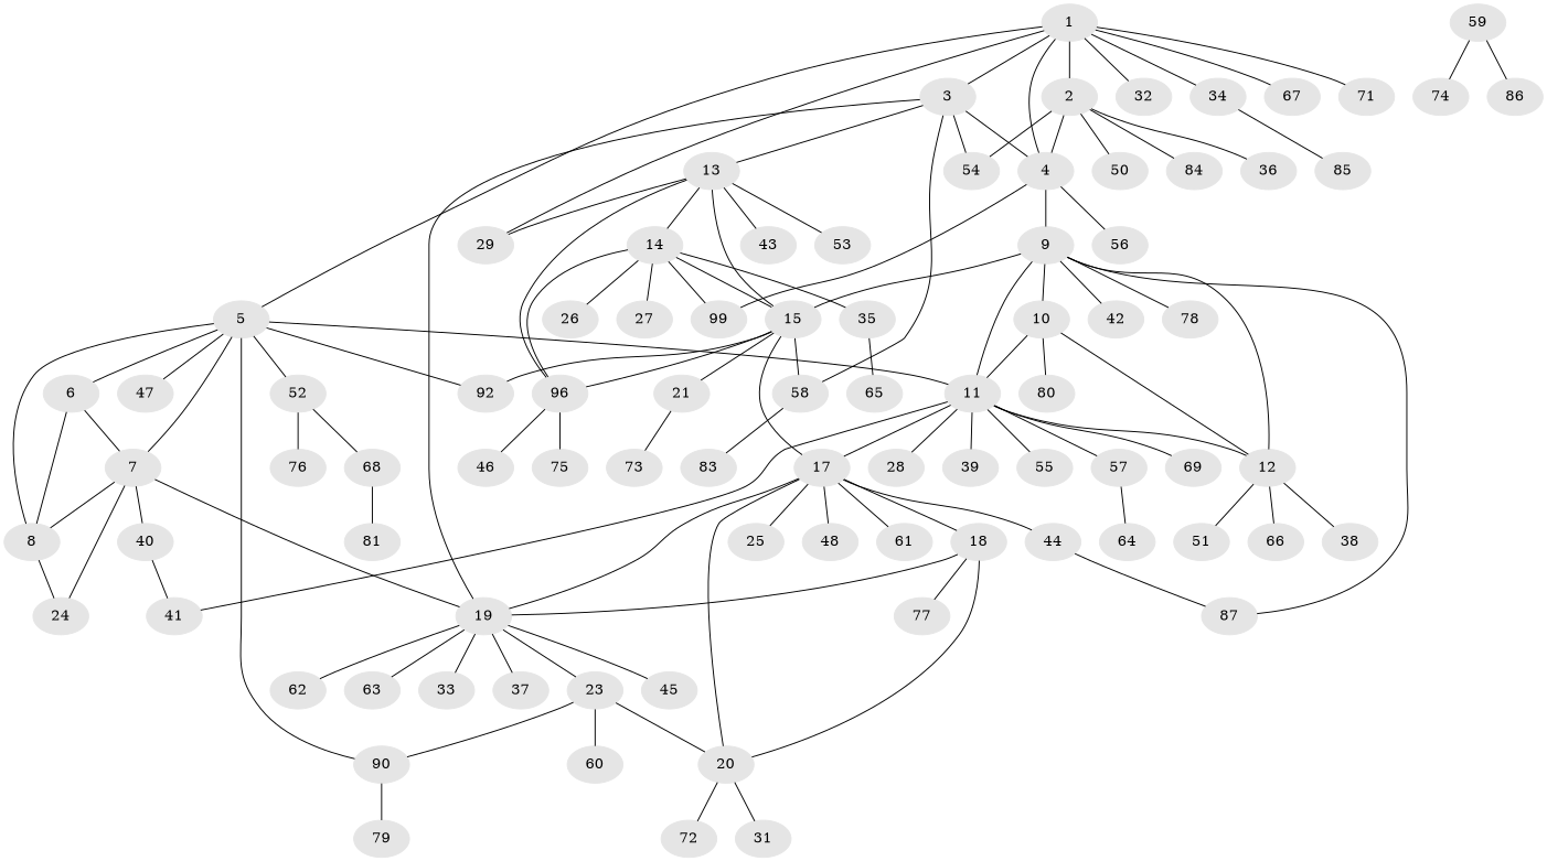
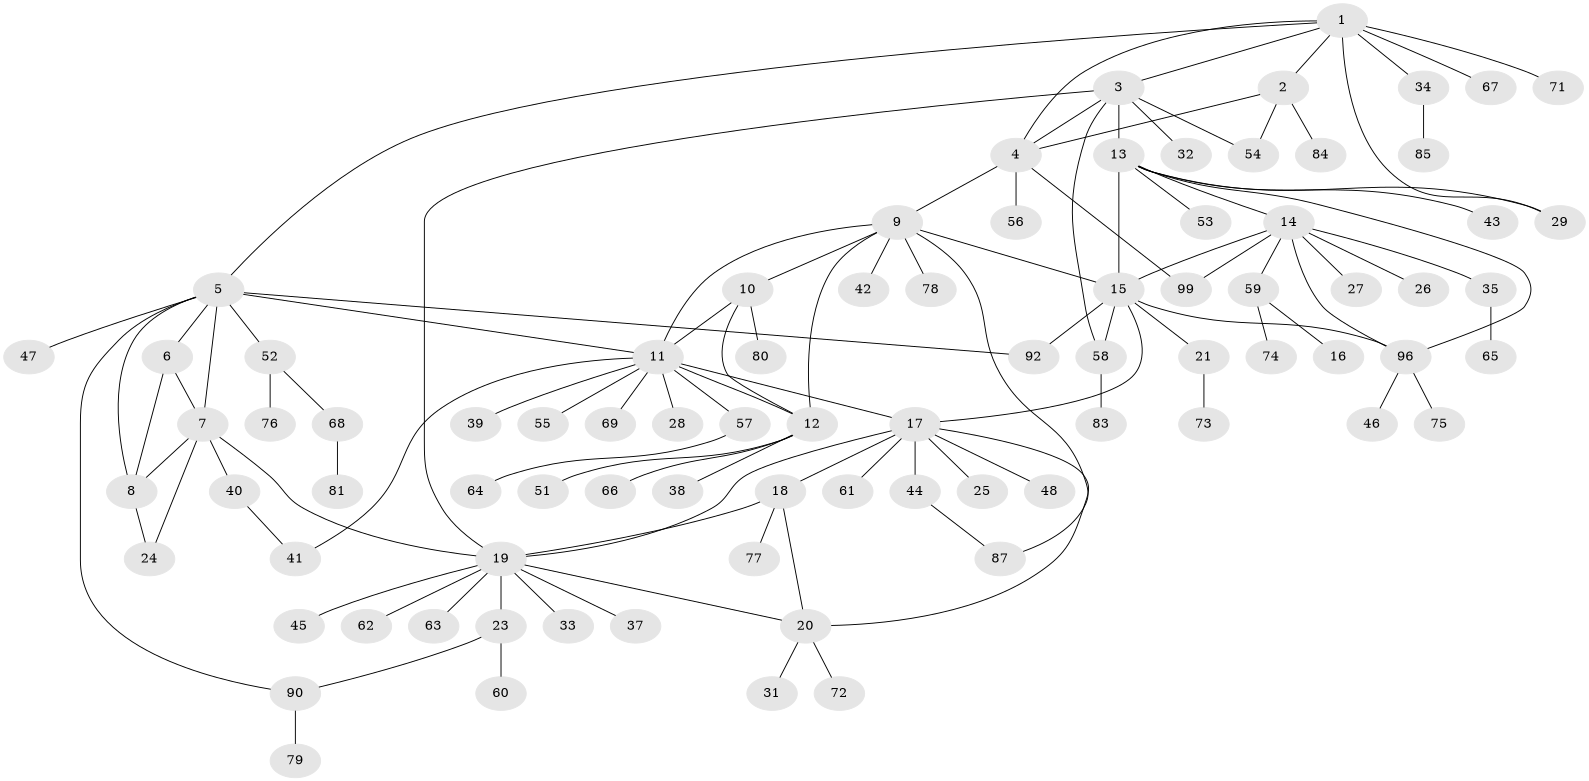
  graph {
    node [color=gray90 style=filled]
    1
    2
    3
    4
    5
    29
    32
    34
    67
    71
-   36
-   50
    84
    54
    13
    19
    58
    9
    n19 [label=99]
    56
    6
    7
    8
    11
    n25 [label=92]
    n26 [label=90]
    47
    52
    85
    15
    14
    n32 [label=96]
    43
    53
    20
    23
    33
    37
    45
    62
    63
    83
    10
    12
    42
    78
    87
    24
    40
    17
    28
    39
    41
    55
    57
    69
    79
    68
    76
    80
    38
    51
    66
    21
    18
    25
    44
    48
    61
    64
    26
    27
    35
    59
    46
    75
    65
    74
-   86
+   86 [label=16]
    73
    77
    31
    72
    60
    81
    1 -- 2
    1 -- 3
    1 -- 4
    1 -- 5
    1 -- 29
-   1 -- 32
+   3 -- 32
    1 -- 34
    1 -- 67
    1 -- 71
    2 -- 4
-   2 -- 36
-   2 -- 50
    2 -- 84
    2 -- 54
    3 -- 4
    3 -- 54
    3 -- 13
    3 -- 19
    3 -- 58
    4 -- 9
    4 -- n19
    4 -- 56
    5 -- 6
    5 -- 7
    5 -- 8
    5 -- 11
    5 -- n25
    5 -- n26
    5 -- 47
    5 -- 52
    34 -- 85
    13 -- 29
    13 -- 15
    13 -- 14
    13 -- n32
    13 -- 43
    13 -- 53
-   23 -- 20
+   19 -- 20
    19 -- 23
    19 -- 33
    19 -- 37
    19 -- 45
    19 -- 62
    19 -- 63
    58 -- 83
    9 -- 11
    9 -- 15
    9 -- 10
    9 -- 12
    9 -- 42
    9 -- 78
    9 -- 87
    6 -- 7
    6 -- 8
    7 -- 19
    7 -- 8
    7 -- 24
    7 -- 40
    8 -- 24
    11 -- 12
    11 -- 17
    11 -- 28
    11 -- 39
    11 -- 41
    11 -- 55
    11 -- 57
    11 -- 69
    n26 -- 79
    52 -- 68
    52 -- 76
    15 -- 58
    15 -- n25
    15 -- n32
    15 -- 17
    15 -- 21
    14 -- n19
    14 -- 15
    14 -- n32
    14 -- 26
    14 -- 27
    14 -- 35
+   14 -- 59
    n32 -- 46
    n32 -- 75
    20 -- 31
    20 -- 72
    23 -- n26
    23 -- 60
    10 -- 11
    10 -- 12
    10 -- 80
    12 -- 38
    12 -- 51
    12 -- 66
    40 -- 41
    17 -- 19
    17 -- 20
    17 -- 18
    17 -- 25
    17 -- 44
    17 -- 48
    17 -- 61
    57 -- 64
    68 -- 81
    21 -- 73
    18 -- 19
    18 -- 20
    18 -- 77
    44 -- 87
    35 -- 65
    59 -- 74
    59 -- 86
  }
